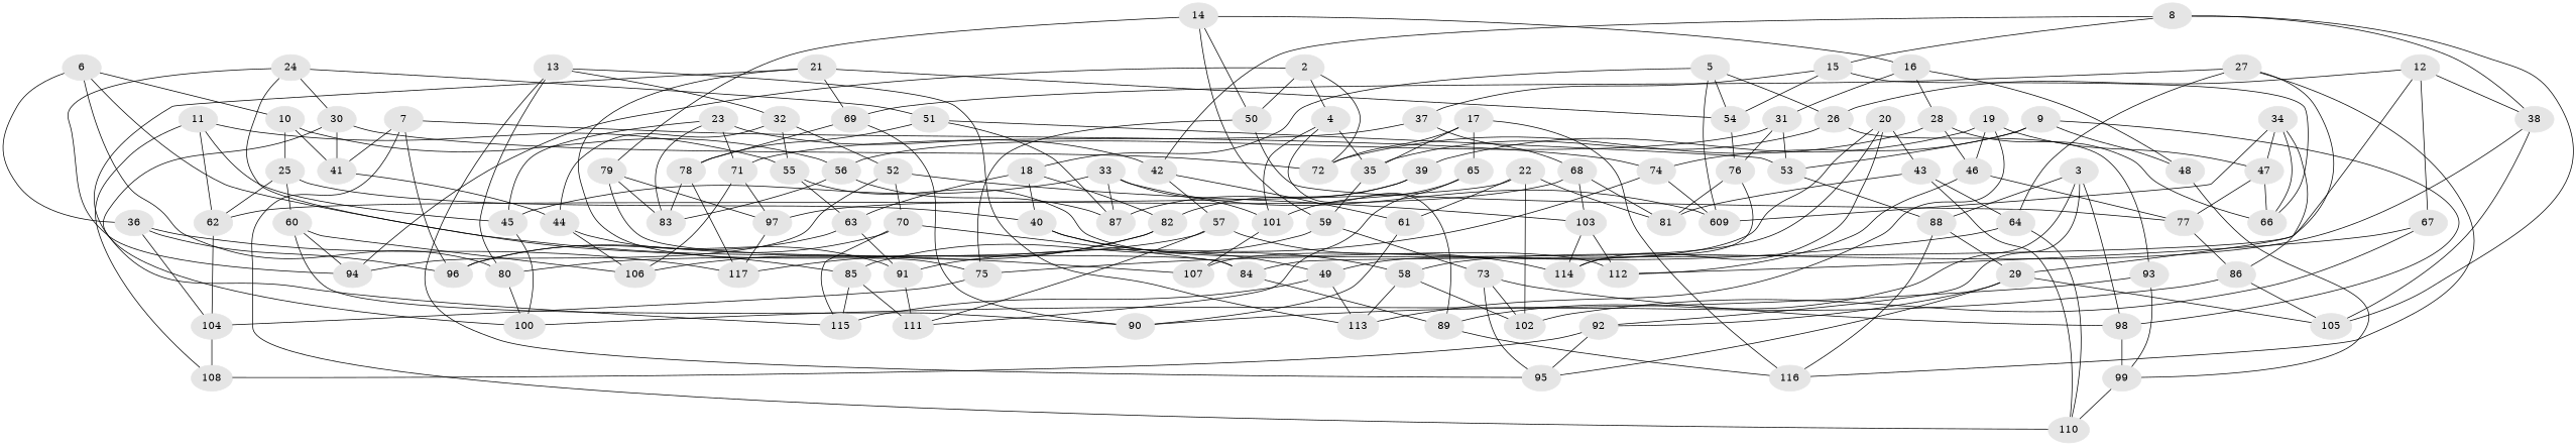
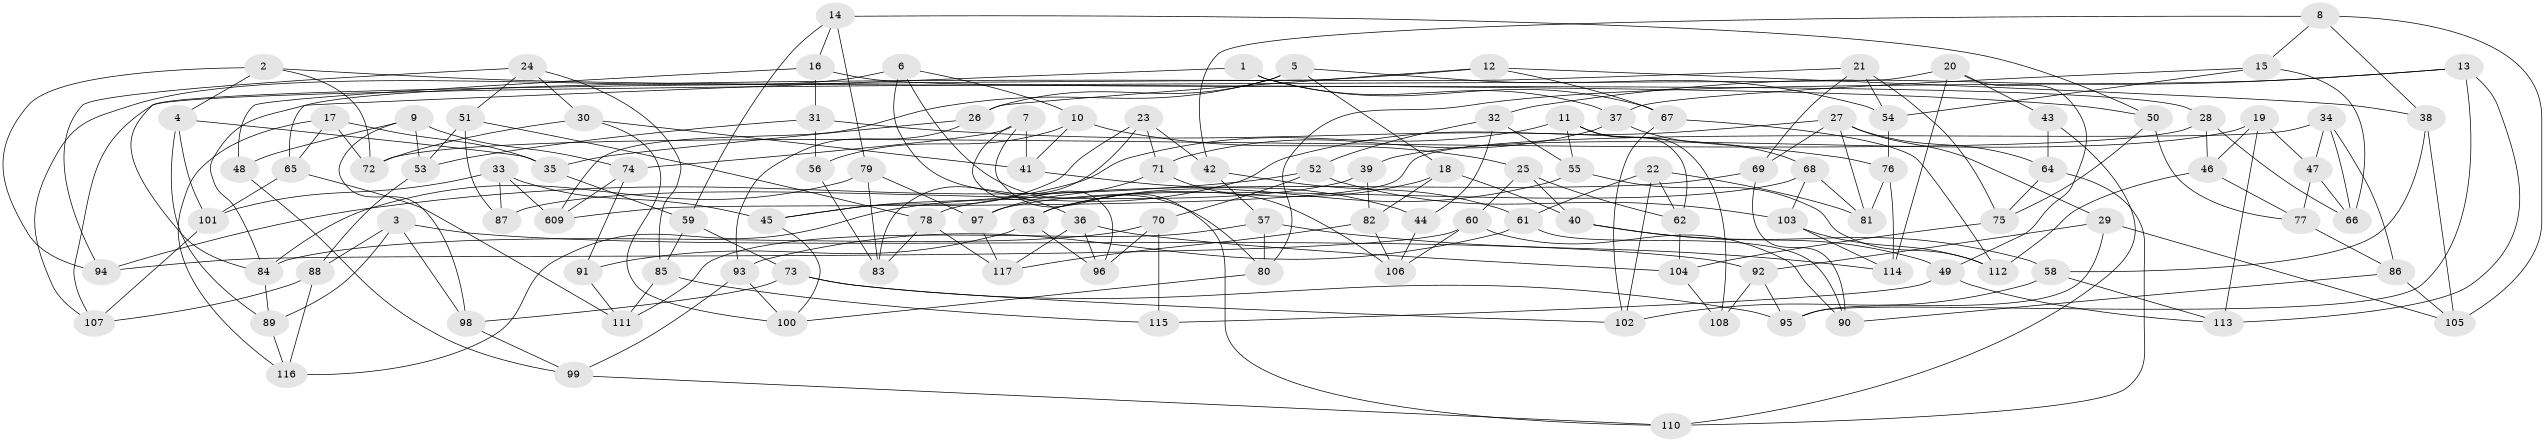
  graph {
    node [color=gray90 style=filled]
+   1
    37
    65
    67
    71
    68
    101
    111
    102
    112
    2
    4
    50
    72
    94
    89
    35
    75
    77
    3
    88
    92
    98
    107
    116
    108
    95
    99
    59
    5
    18
    26
    54
    n34 [label=609]
    40
    63
    82
    93
    76
    6
    10
    36
    80
    41
    25
    56
    96
    104
    117
    100
    7
    74
    110
    44
    91
    8
    15
    38
    42
    105
    66
    58
    61
    57
    9
    48
    53
    62
    60
    83
    87
    11
    45
    55
    12
    84
    13
    32
    113
    52
    14
    16
    79
    28
    31
    85
    73
    97
    46
    17
    49
    106
    19
    39
    47
    20
    43
    114
    81
    64
    115
    21
    69
    78
    90
    22
    23
    24
    30
    51
    27
    29
    70
    103
    33
    34
    86
+   1 -- 37
+   1 -- 65
+   1 -- 67
    37 -- 71
    37 -- 68
    65 -- 101
    65 -- 111
    67 -- 102
    67 -- 112
    71 -- 97
    71 -- 106
    68 -- 97
    68 -- 81
    68 -- 103
    101 -- 107
    2 -- 4
    2 -- 50
    2 -- 72
    2 -- 94
    4 -- 101
    4 -- 89
    4 -- 35
    50 -- 75
    50 -- 77
    89 -- 116
    35 -- 59
    75 -- 104
    77 -- 86
    3 -- 89
    3 -- 88
    3 -- 92
    3 -- 98
-   88 -- 29
+   88 -- 107
    88 -- 116
    92 -- 108
    92 -- 95
    98 -- 99
    99 -- 110
    59 -- 85
    59 -- 73
    5 -- 18
    5 -- 26
    5 -- 54
    5 -- n34
    18 -- 40
    18 -- 63
    18 -- 82
    26 -- 35
    26 -- 93
    54 -- 76
    40 -- 58
    40 -- 49
    63 -- 96
    63 -- 91
    82 -- 117
    82 -- 106
    93 -- 99
    93 -- 100
    76 -- 114
    76 -- 81
    6 -- 107
    6 -- 10
    6 -- 36
    6 -- 80
    10 -- 41
    10 -- 25
    10 -- 56
    36 -- 96
    36 -- 104
    36 -- 117
    80 -- 100
    41 -- 44
    25 -- 40
    25 -- 62
    25 -- 60
    56 -- 83
-   56 -- 87
    104 -- 108
    7 -- 41
    7 -- 96
    7 -- 74
    7 -- 110
    74 -- n34
    74 -- 91
-   44 -- 91
    44 -- 106
    91 -- 111
    8 -- 15
    8 -- 38
    8 -- 42
    8 -- 105
    15 -- 37
    15 -- 54
    15 -- 66
    38 -- 105
    38 -- 58
    42 -- 61
    42 -- 57
    58 -- 102
    58 -- 113
+   61 -- 93
    61 -- 90
    57 -- 111
    57 -- 80
    57 -- 114
    9 -- 98
    9 -- 74
    9 -- 48
    9 -- 53
    48 -- 99
    53 -- 88
    62 -- 104
    60 -- 94
    60 -- 106
    60 -- 90
    11 -- 108
    11 -- 62
    11 -- 45
    11 -- 55
    45 -- 100
    55 -- 112
    55 -- 63
    12 -- 67
    12 -- 26
    12 -- 38
    12 -- 84
    84 -- 89
    13 -- 95
    13 -- 80
    13 -- 32
    13 -- 113
    32 -- 44
    32 -- 55
    32 -- 52
    52 -- 94
    52 -- 70
    52 -- 103
    14 -- 50
    14 -- 59
    14 -- 16
    14 -- 79
    16 -- 48
    16 -- 28
    16 -- 31
    79 -- 83
    79 -- 84
    79 -- 97
    28 -- 72
    28 -- 66
    28 -- 46
    31 -- 76
    31 -- 56
    31 -- 53
    85 -- 111
    85 -- 115
    73 -- 102
    73 -- 98
    73 -- 95
    97 -- 117
    46 -- 112
    46 -- 77
    17 -- 65
    17 -- 72
    17 -- 35
    17 -- 116
    49 -- 113
    49 -- 115
    19 -- 113
    19 -- 46
    19 -- 39
    19 -- 47
    39 -- 82
    39 -- 87
    47 -- 77
    47 -- 66
    20 -- 107
    20 -- 49
    20 -- 43
    20 -- 114
    43 -- 110
-   43 -- 81
+   27 -- 81
    43 -- 64
    64 -- 75
    64 -- 110
    21 -- 75
    21 -- 54
-   21 -- 115
+   21 -- 84
    21 -- 69
    69 -- 78
    69 -- 90
    78 -- 117
    78 -- 83
    22 -- 102
    22 -- 61
    22 -- 62
    22 -- 81
    23 -- 71
    23 -- 42
    23 -- 83
    23 -- 45
    24 -- 94
    24 -- 85
    24 -- 30
    24 -- 51
    30 -- 72
    30 -- 41
    30 -- 100
    51 -- 53
    51 -- 87
    51 -- 78
    27 -- 116
    27 -- 64
    27 -- 69
    27 -- 29
    29 -- 92
    29 -- 95
    29 -- 105
    70 -- 96
    70 -- 84
    70 -- 115
    103 -- 112
    103 -- 114
    33 -- 101
    33 -- n34
    33 -- 87
    33 -- 45
    34 -- n34
    34 -- 66
    34 -- 47
    34 -- 86
    86 -- 105
    86 -- 90
  }
